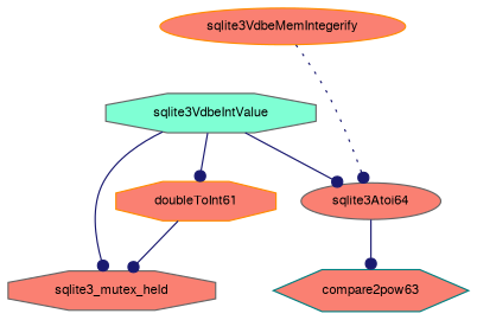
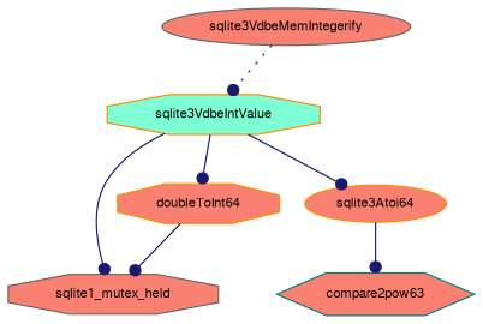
  digraph {
    rankdir=TB
    node [color=gray40 fillcolor=salmon fontname=FreeSans fontsize=10 shape=octagon style=filled]
    edge [arrowhead=dot color=midnightblue fontname=FreeSans fontsize=10 labelfontname=FreeSans labelfontsize=10 style=solid]
-   n1 [color=darkorange fontcolor=black height=0.2 label=sqlite3VdbeMemIntegerify shape=ellipse width=0.4]
-   n2 [fillcolor=aquamarine height=0.2 label=sqlite3VdbeIntValue width=0.4]
-   n3 [height=0.2 label=sqlite3_mutex_held width=0.4]
-   n4 [color=darkorange height=0.2 label=doubleToInt61 width=0.4]
-   n5 [height=0.2 label=sqlite3Atoi64 shape=ellipse width=0.4]
+   n1 [fontcolor=black height=0.2 label=sqlite3VdbeMemIntegerify shape=ellipse width=0.4]
+   n2 [color=darkorange fillcolor=aquamarine height=0.2 label=sqlite3VdbeIntValue width=0.4]
+   n3 [height=0.2 label=sqlite1_mutex_held width=0.4]
+   n4 [color=darkorange height=0.2 label=doubleToInt64 width=0.4]
+   n5 [color=darkorange height=0.2 label=sqlite3Atoi64 shape=ellipse width=0.4]
    n6 [color=teal height=0.2 label=compare2pow63 shape=hexagon width=0.4]
-   n1 -> n5 [style=dotted]
+   n1 -> n2 [style=dotted]
    n2 -> n3
    n2 -> n4
    n2 -> n5
    n4 -> n3
    n5 -> n6
  }
